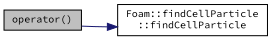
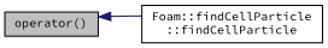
  digraph {
    rankdir=LR
    fontname="Source Code Pro"
    node [color=black fontname="Source Code Pro" fontsize=10 shape=record]
    n1 [fillcolor=grey75 fontcolor=black height=0.2 label="operator()" style=filled width=0.4]
    n2 [height=0.2 label="Foam::findCellParticle\l::findCellParticle" width=0.4]
-   n1 -> n2 [color=midnightblue fontname="Source Code Pro" fontsize=10 labelfontname=Helvetica labelfontsize=10 style=solid]
+   n2 -> n1 [color=midnightblue fontname="Source Code Pro" fontsize=10 labelfontname=Helvetica labelfontsize=10 style=solid]
  }
